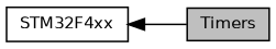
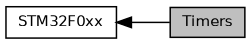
  digraph {
    rankdir=LR
    node [color=black fontname=Helvetica fontsize=10 shape=record style=filled]
-   n1 [fillcolor=white height=0.2 label=STM32F4xx width=0.4]
+   n1 [fillcolor=white height=0.2 label=STM32F0xx width=0.4]
    n2 [fillcolor=grey75 fontcolor=black height=0.2 label=Timers width=0.4]
    n1 -> n2 [dir=back fontname=Helvetica fontsize=10 labelfontname=Helvetica labelfontsize=10 shape=plaintext style=solid]
  }
